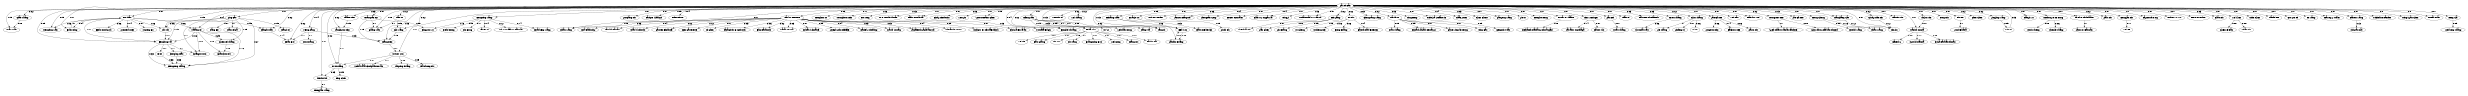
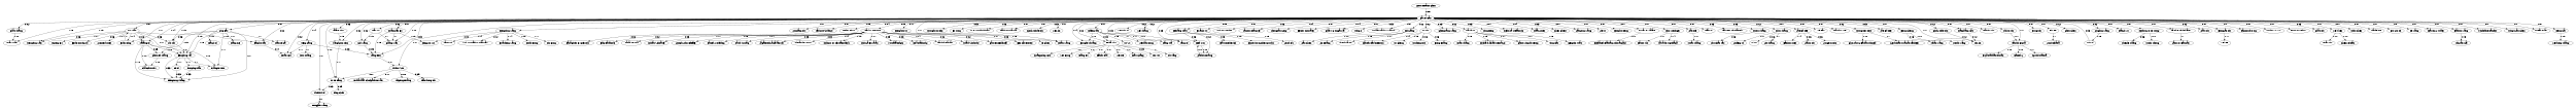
  strict digraph {
    "Jiawei Han"
    "Chao Zhang"
    "Fenglong Ma"
    "Junqiang Liu"
    "Tarique Siddiqui"
    "Chi Wang"
    "Helen Pinto"
    "Yaliang Li"
    "Xiang Ren"
    "Paul N. Bennett"
    "Hongkun Yu"
    "Younghoon Kim"
    "Bo Zong"
    "K. P. Unnikrishnan"
    "Huan Gui"
    "Fabio Fumarola"
    "Cindy Xinde Lin"
    "Mengting Wan"
    "Lu An Tang"
    "Wen Jin"
    "Scott Deeann Chen"
    "Honglei Zhuang"
    "Wenmin Li"
    "Wei Zhang"
    "Peixiang Zhao"
    "Hwanjo Yu"
    "Jianbin Huang"
    "Luiz F. Mendes"
    "Samson Hauguel"
    "Shengnan Cong"
    "Hector Gonzalez"
    "Charu C. Aggarwal"
    "Fangbo Tao"
    "Ming Ji"
    "Xiao Yu"
    "Mohammad M. Masud"
    "Bin Jiang"
    "Lu Liu"
    "Chenguang Wang"
    "David Lo"
    n41 [label="Zaïane Kim"]
    "Quan Yuan"
    "Ling Feng"
    "Nebojsa Stefanovic"
    "Isaac Jones"
    "Chen Chent"
    "Zhenhui Li"
    "Sangkyum Kim"
    "Jianyong Wang"
    "Feida Zhu"
    "Jie Yu"
    "Hongbo Deng"
    "Chang Wan"
    "Meng Jiang"
    "Osmar R. Zaïane"
    "Tim Weninger"
    "Shi Zhi"
    "Jian Pei"
    "Heli Sun"
    "Yifan Li"
    "Bo Zhao"
    "Tahseen Al-Khateeb"
    "Aston Zhang"
    "Lijun Zhang"
    "Lidan Wang"
    "Yang Li"
    "Quanquan Gu"
    "Jae-Gil Lee"
    "Wei Fan"
    "Qiaozhu Mei"
    "Young-Koo Lee"
    "Jae Gil Lee"
    "Hong Cheng"
    "Cindy Xide Lin"
    "Xiaoxin Yin"
    "Manish Gupta"
    "Dong Xin"
    "Xifeng Yan"
    "Yizhou Sun"
    "Bin He"
    "Chen Chen"
    "Jingjing Wang"
    "Tianyi Wu"
    "Jing Gao"
    "Anthony K. H. Tung"
    "Tarek F. Abdelzaher"
    "Jialu Liu"
    "Hongyan Liu"
    "Raymond T. Ng"
    "Zhijun Yin"
    "Andrew Y. Wu"
    "Petre Tzvetkov"
    "Chao Liu"
    "Wei Shen"
    "Yixin Chen"
    "Xiaofei He"
    "Guo Jun Qi"
    "Ke Wang"
    "Xin Jin"
    "Bolin Ding"
    "Liangliang Cao"
    "Harvey J. Miller"
    "Haixun Wang"
    "Micheline Kamber"
    "Ming-Syan Chen"
    "AnHai Doan"
    "Hongning Wang"
    "Deng Cai"
    "Qi Li"
    "Hengtong Zhang"
    "Houping Xiao"
    "Guangxu Xun"
    "Chenwei Zhang"
    "Chaochun Liu"
    "Tobias Schnabel"
    "Joseph John Pfeiffer"
    "Daniel J. Liebling"
    "David Sontag"
    "Jagadeesh Jagarlamudi"
    "Alexander Kotov"
    "Ashiqur R. KhudaBukhsh"
    "Dhivya Eswaran"
    "Mustafa Bilgic"
    "Kira Radinsky"
    "Karthik Raman"
    "Milad Shokouhi"
    "Carsten Eickhoff"
    "Ben Carterette"
    "Xi Chen"
    "Panagiotis G. Ipeirotis"
    "Filip Radlinski"
    "Danai Koutra"
    "Ting Chen"
+   "Dimitrios Lymberopoulos"
    "Klaus Berberich"
    "Jinoh Oh"
    "Min Li"
    "Jian Chen"
    "Jin Huang"
    "Zhenhua Lin"
    "Yu Cheng"
    "Yusheng Xie"
    "Hong Huang"
    "Gareth Paul Beeston"
    "Kuan Zhang"
    "Richard Jayadi Oentaryo"
    "Cane Wing-ki Leung"
    "Ming Gao"
    "Gengxin Miao"
    "Hongjian Wang"
    "Xin Mu"
    "Liu Yang"
    "Guangming Guo"
    "Wei Gong"
    "Qiang Qu"
    "Hanbo Dai"
    "Wei Xie"
    "Biao Chang"
    "Kun Kuang"
    "Reihaneh Rabbany Khorasgani"
    "Salvador Aguiñaga"
    "Baoxu Shi"
    "Yutao Zhang"
    "Yupeng Gu"
    "Fedor Borisyuk"
    "Joonseok Lee"
    "Shuochao Yao"
    "Jinfeng Yi"
    "Yi Xu"
    "Jie Zhang"
    "Qingyun Wu"
    "Haejoon Lee"
    "Jiajun Liu"
    "Jungeun Kim"
    "Syed Khairuzzaman Tanbeer"
    "Chowdhury Farhan Ahmed"
    "Xuezhi Wang"
    "Yihan Wang"
    "Priya Radhakrishnan"
    "Ganesh J"
    "Ayushi Dalmia"
    "Liang Ma"
    "Yu Su"
    "Weishan Dong"
    "Yodsawalai Chodpathumwan"
    "Zhipeng Huang"
    "Xiaozhong Liu"
    "Sumit Bhatia"
    "Xiaoyi Li"
    "Liang Ge"
    "Xiaowei Jia"
    "Yuxin Zheng"
    "Zhenjie Zhang"
    "Jason L. Harman"
    "Wei He"
    "Chenwei Ran"
    "Yinan Liu"
    "Zhiyuan Cai"
    "Dezhi Hong"
    "Lin Gong"
    "Yanen Li"
    "Md. Mustafizur Rahman"
    "Huazheng Wang"
    "Weizhong Zhang"
    "Jiawei Han" -> "Chao Zhang" [label=0.02]
    "Jiawei Han" -> "Fenglong Ma" [label=0.05]
    "Jiawei Han" -> "Junqiang Liu" [label=0.01]
    "Jiawei Han" -> "Tarique Siddiqui" [label=0.09]
    "Jiawei Han" -> "Chi Wang" [label=0.02]
    "Jiawei Han" -> "Helen Pinto" [label=0.04]
    "Jiawei Han" -> "Yaliang Li" [label=0.04]
    "Jiawei Han" -> "Xiang Ren" [label=0.03]
    "Jiawei Han" -> "Paul N. Bennett" [label=0.05]
    "Jiawei Han" -> "Hongkun Yu" [label=0.11]
    "Jiawei Han" -> "Younghoon Kim" [label=0.03]
    "Jiawei Han" -> "Bo Zong" [label=0.03]
    "Jiawei Han" -> "K. P. Unnikrishnan" [label=0.01]
    "Jiawei Han" -> "Huan Gui" [label=0.02]
    "Jiawei Han" -> "Fabio Fumarola" [label=0.01]
    "Jiawei Han" -> "Cindy Xinde Lin" [label=0.03]
    "Jiawei Han" -> "Mengting Wan" [label=0.05]
    "Jiawei Han" -> "Lu An Tang" [label=0.02]
    "Jiawei Han" -> "Wen Jin" [label=0.01]
-   "Jiawei Han" -> "Scott Deeann Chen" [label=0.05]
+   "Scott Deeann Chen" -> "Jiawei Han" [label=0.05]
    "Jiawei Han" -> "Honglei Zhuang" [label=0.04]
    "Jiawei Han" -> "Wenmin Li" [label=0.02]
    "Jiawei Han" -> "Wei Zhang" [label=0.02]
    "Jiawei Han" -> "Peixiang Zhao" [label=0.05]
    "Jiawei Han" -> "Hwanjo Yu" [label=0.01]
    "Jiawei Han" -> "Jianbin Huang" [label=0.02]
    "Jiawei Han" -> "Luiz F. Mendes" [label=0.03]
    "Jiawei Han" -> "Samson Hauguel" [label=0.04]
    "Jiawei Han" -> "Shengnan Cong" [label=0.01]
    "Jiawei Han" -> "Hector Gonzalez" [label=0.04]
    "Jiawei Han" -> "Charu C. Aggarwal" [label=0.01]
    "Jiawei Han" -> "Fangbo Tao" [label=0.02]
    "Jiawei Han" -> "Ming Ji" [label=0.03]
    "Jiawei Han" -> "Xiao Yu" [label=0.02]
    "Jiawei Han" -> "Mohammad M. Masud" [label=0.01]
    "Jiawei Han" -> "Bin Jiang" [label=0.02]
    "Jiawei Han" -> "Lu Liu" [label=0.02]
    "Jiawei Han" -> "Chenguang Wang" [label=0.03]
    "Jiawei Han" -> "David Lo" [label=0.02]
    "Jiawei Han" -> n41 [label=0.03]
    "Jiawei Han" -> "Quan Yuan" [label=0.05]
    "Jiawei Han" -> "Ling Feng" [label=0.03]
    "Jiawei Han" -> "Nebojsa Stefanovic" [label=0.01]
    "Jiawei Han" -> "Isaac Jones" [label=0.04]
    "Jiawei Han" -> "Chen Chent" [label=0.03]
    "Jiawei Han" -> "Zhenhui Li" [label=0.01]
    "Jiawei Han" -> "Sangkyum Kim" [label=0.02]
    "Jiawei Han" -> "Jianyong Wang" [label=0.01]
    "Jiawei Han" -> "Feida Zhu" [label=0.02]
    "Jiawei Han" -> "Jie Yu" [label=0.01]
    "Jiawei Han" -> "Hongbo Deng" [label=0.01]
    "Jiawei Han" -> "Chang Wan" [label=0.08]
    "Jiawei Han" -> "Meng Jiang" [label=0.04]
    "Jiawei Han" -> "Osmar R. Zaïane" [label=0.01]
    "Jiawei Han" -> "Tim Weninger" [label=0.01]
    "Jiawei Han" -> "Shi Zhi" [label=0.05]
    "Jiawei Han" -> "Jian Pei" [label=0.01]
    "Jiawei Han" -> "Heli Sun" [label=0.03]
    "Jiawei Han" -> "Yifan Li" [label=0.01]
    "Jiawei Han" -> "Bo Zhao" [label=0.07]
    "Jiawei Han" -> "Tahseen Al-Khateeb" [label=0.03]
    "Jiawei Han" -> "Aston Zhang" [label=0.03]
    "Jiawei Han" -> "Lijun Zhang" [label=0.02]
    "Jiawei Han" -> "Lidan Wang" [label=0.01]
    "Jiawei Han" -> "Yang Li" [label=0.03]
    "Jiawei Han" -> "Quanquan Gu" [label=0.01]
    "Jiawei Han" -> "Jae-Gil Lee" [label=0.01]
    "Jiawei Han" -> "Wei Fan" [label=0.01]
    "Jiawei Han" -> "Qiaozhu Mei" [label=0.01]
    "Jiawei Han" -> "Young-Koo Lee" [label=0.02]
    "Jiawei Han" -> "Jae Gil Lee" [label=0.03]
    "Jiawei Han" -> "Hong Cheng" [label=0.01]
    "Jiawei Han" -> "Cindy Xide Lin" [label=0.02]
    "Jiawei Han" -> "Xiaoxin Yin" [label=0.01]
    "Jiawei Han" -> "Manish Gupta" [label=0.01]
    "Jiawei Han" -> "Dong Xin" [label=0.01]
    "Jiawei Han" -> "Xifeng Yan" [label=0.01]
    "Jiawei Han" -> "Yizhou Sun" [label=0.01]
    "Jiawei Han" -> "Bin He" [label=0.01]
    "Jiawei Han" -> "Chen Chen" [label=0.02]
    "Jiawei Han" -> "Jingjing Wang" [label=0.02]
    "Jiawei Han" -> "Tianyi Wu" [label=0.01]
    "Jiawei Han" -> "Jing Gao" [label=0.01]
    "Jiawei Han" -> "Anthony K. H. Tung" [label=0.01]
    "Jiawei Han" -> "Tarek F. Abdelzaher" [label=0.01]
    "Jiawei Han" -> "Jialu Liu" [label=0.02]
    "Jiawei Han" -> "Hongyan Liu" [label=0.01]
    "Jiawei Han" -> "Raymond T. Ng" [label=0.0]
    "Jiawei Han" -> "Zhijun Yin" [label=0.01]
    "Jiawei Han" -> "Andrew Y. Wu" [label=0.01]
    "Jiawei Han" -> "Petre Tzvetkov" [label=0.01]
    "Jiawei Han" -> "Chao Liu" [label=0.03]
    "Jiawei Han" -> "Wei Shen" [label=0.01]
    "Jiawei Han" -> "Yixin Chen" [label=0.01]
    "Jiawei Han" -> "Xiaofei He" [label=0.01]
    "Jiawei Han" -> "Guo Jun Qi" [label=0.01]
    "Jiawei Han" -> "Ke Wang" [label=0.0]
    "Jiawei Han" -> "Xin Jin" [label=0.01]
    "Jiawei Han" -> "Bolin Ding" [label=0.01]
    "Jiawei Han" -> "Liangliang Cao" [label=0.01]
    "Jiawei Han" -> "Harvey J. Miller" [label=0.01]
    "Jiawei Han" -> "Haixun Wang" [label=0.01]
    "Jiawei Han" -> "Micheline Kamber" [label=0.01]
    "Jiawei Han" -> "Ming-Syan Chen" [label=0.0]
    "Jiawei Han" -> "AnHai Doan" [label=0.0]
    "Jiawei Han" -> "Hongning Wang" [label=0.01]
    "Jiawei Han" -> "Deng Cai" [label=0.01]
    "Chao Zhang" -> "Quan Yuan" [label=0.08]
    "Fenglong Ma" -> "Qi Li" [label=0.07]
    "Fenglong Ma" -> "Hengtong Zhang" [label=0.33]
    "Fenglong Ma" -> "Houping Xiao" [label=0.11]
    "Fenglong Ma" -> "Guangxu Xun" [label=0.1]
    "Chi Wang" -> "Xiang Ren" [label=0.05]
    "Yaliang Li" -> "Fenglong Ma" [label=0.06]
    "Yaliang Li" -> "Hengtong Zhang" [label=0.16]
    "Yaliang Li" -> "Guangxu Xun" [label=0.08]
    "Yaliang Li" -> "Chenwei Zhang" [label=0.25]
    "Yaliang Li" -> "Chaochun Liu" [label=0.08]
    "Xiang Ren" -> "Yizhou Sun" [label=0.07]
-   "Paul N. Bennett" -> "Lidan Wang" [label=0.05]
+   "Hongkun Yu" -> "Lidan Wang" [label=0.05]
    "Paul N. Bennett" -> "Tobias Schnabel" [label=0.07]
    "Paul N. Bennett" -> "Joseph John Pfeiffer" [label=0.05]
    "Paul N. Bennett" -> "Daniel J. Liebling" [label=0.04]
    "Paul N. Bennett" -> "David Sontag" [label=0.03]
    "Paul N. Bennett" -> "Jagadeesh Jagarlamudi" [label=0.03]
    "Paul N. Bennett" -> "Alexander Kotov" [label=0.04]
    "Paul N. Bennett" -> "Ashiqur R. KhudaBukhsh" [label=0.09]
    "Paul N. Bennett" -> "Dhivya Eswaran" [label=0.07]
    "Paul N. Bennett" -> "Mustafa Bilgic" [label=0.03]
    "Paul N. Bennett" -> "Kira Radinsky" [label=0.03]
    "Paul N. Bennett" -> "Karthik Raman" [label=0.04]
    "Paul N. Bennett" -> "Milad Shokouhi" [label=0.02]
    "Paul N. Bennett" -> "Carsten Eickhoff" [label=0.02]
    "Paul N. Bennett" -> "Ben Carterette" [label=0.01]
    "Paul N. Bennett" -> "Xi Chen" [label=0.03]
    "Paul N. Bennett" -> "Panagiotis G. Ipeirotis" [label=0.06]
    "Paul N. Bennett" -> "Filip Radlinski" [label=0.02]
    "Paul N. Bennett" -> "Danai Koutra" [label=0.03]
    "Lu An Tang" -> "Zhenhui Li" [label=0.03]
    "Lu An Tang" -> "Ting Chen" [label=0.09]
    "Peixiang Zhao" -> "Heli Sun" [label=0.06]
+   "Peixiang Zhao" -> "Dimitrios Lymberopoulos" [label=0.09]
    "Peixiang Zhao" -> "Klaus Berberich" [label=0.03]
    "Hwanjo Yu" -> "Jinoh Oh" [label=0.09]
    "Jianbin Huang" -> "Heli Sun" [label=0.08]
    "Fangbo Tao" -> "Huan Gui" [label=0.14]
    "Xiao Yu" -> "Chi Wang" [label=0.05]
    "Xiao Yu" -> "Chang Wan" [label=0.1]
    "Bin Jiang" -> "Jian Chen" [label=0.08]
    "Bin Jiang" -> "Jin Huang" [label=0.09]
    "Bin Jiang" -> "Zhenhua Lin" [label=0.07]
    "Lu Liu" -> "Yu Cheng" [label=0.09]
    "Lu Liu" -> "Yusheng Xie" [label=0.06]
    "Lu Liu" -> "Hong Huang" [label=0.06]
    "Lu Liu" -> "Gareth Paul Beeston" [label=0.04]
    "David Lo" -> "Kuan Zhang" [label=0.09]
    "David Lo" -> "Richard Jayadi Oentaryo" [label=0.09]
    "David Lo" -> "Cane Wing-ki Leung" [label=0.07]
    "David Lo" -> "Ming Gao" [label=0.07]
    "David Lo" -> "Gengxin Miao" [label=0.05]
    n41 -> "Sangkyum Kim" [label=0.05]
    "Zhenhui Li" -> "Hongjian Wang" [label=0.1]
    "Sangkyum Kim" -> "Lu An Tang" [label=0.11]
    "Feida Zhu" -> "Xin Mu" [label=0.09]
    "Feida Zhu" -> "Liu Yang" [label=0.1]
    "Feida Zhu" -> "Guangming Guo" [label=0.07]
    "Feida Zhu" -> "Wei Gong" [label=0.07]
    "Feida Zhu" -> "Qiang Qu" [label=0.07]
    "Feida Zhu" -> "Hanbo Dai" [label=0.07]
    "Feida Zhu" -> "Wei Xie" [label=0.07]
    "Feida Zhu" -> "Biao Chang" [label=0.07]
    "Meng Jiang" -> "Xiang Ren" [label=0.03]
    "Meng Jiang" -> "Huan Gui" [label=0.11]
    "Meng Jiang" -> "Kun Kuang" [label=0.1]
    "Osmar R. Zaïane" -> "Reihaneh Rabbany Khorasgani" [label=0.08]
    "Tim Weninger" -> "Salvador Aguiñaga" [label=0.14]
    "Tim Weninger" -> "Baoxu Shi" [label=0.07]
    "Shi Zhi" -> "Fenglong Ma" [label=0.07]
    "Jian Pei" -> "Yutao Zhang" [label=0.07]
    "Heli Sun" -> "Jianbin Huang" [label=0.08]
    "Bo Zhao" -> "Fenglong Ma" [label=0.07]
    "Bo Zhao" -> "Yaliang Li" [label=0.06]
    "Bo Zhao" -> "Mengting Wan" [label=0.06]
    "Bo Zhao" -> "Fangbo Tao" [label=0.05]
    "Bo Zhao" -> "Shi Zhi" [label=0.06]
    "Bo Zhao" -> "Bolin Ding" [label=0.04]
    "Bo Zhao" -> "Yupeng Gu" [label=0.07]
    "Bo Zhao" -> "Fedor Borisyuk" [label=0.06]
    "Bo Zhao" -> "Joonseok Lee" [label=0.04]
    "Aston Zhang" -> "Shuochao Yao" [label=0.06]
    "Lijun Zhang" -> "Jinfeng Yi" [label=0.07]
    "Lijun Zhang" -> "Yi Xu" [label=0.06]
    "Lijun Zhang" -> "Jie Zhang" [label=0.1]
    "Quanquan Gu" -> "Xiang Ren" [label=0.05]
    "Quanquan Gu" -> "Chang Wan" [label=0.1]
    "Quanquan Gu" -> "Qingyun Wu" [label=0.09]
    "Jae-Gil Lee" -> "Haejoon Lee" [label=0.14]
    "Jae-Gil Lee" -> "Jiajun Liu" [label=0.06]
    "Jae-Gil Lee" -> "Jungeun Kim" [label=0.06]
    "Young-Koo Lee" -> "Syed Khairuzzaman Tanbeer" [label=0.1]
    "Young-Koo Lee" -> "Chowdhury Farhan Ahmed" [label=0.08]
    "Hong Cheng" -> "Xuezhi Wang" [label=0.08]
    "Hong Cheng" -> "Yihan Wang" [label=0.16]
    "Cindy Xide Lin" -> "Xin Jin" [label=0.12]
    "Manish Gupta" -> "Priya Radhakrishnan" [label=0.08]
    "Manish Gupta" -> "Ganesh J" [label=0.08]
    "Manish Gupta" -> "Ayushi Dalmia" [label=0.17]
    "Xifeng Yan" -> "Honglei Zhuang" [label=0.08]
    "Xifeng Yan" -> "Feida Zhu" [label=0.03]
    "Xifeng Yan" -> "Yang Li" [label=0.08]
    "Xifeng Yan" -> "Liang Ma" [label=0.11]
    "Xifeng Yan" -> "Yu Su" [label=0.09]
    "Xifeng Yan" -> "Weishan Dong" [label=0.1]
    "Yizhou Sun" -> "Lu An Tang" [label=0.07]
    "Yizhou Sun" -> "Yodsawalai Chodpathumwan" [label=0.11]
    "Yizhou Sun" -> "Zhipeng Huang" [label=0.08]
    "Yizhou Sun" -> "Xiaozhong Liu" [label=0.09]
    "Bin He" -> "Sumit Bhatia" [label=0.1]
    "Jingjing Wang" -> "Min Li" [label=0.05]
    "Jing Gao" -> "Fenglong Ma" [label=0.09]
    "Jing Gao" -> "Shi Zhi" [label=0.06]
    "Jing Gao" -> "Hengtong Zhang" [label=0.27]
    "Jing Gao" -> "Guangxu Xun" [label=0.11]
    "Jing Gao" -> "Chenwei Zhang" [label=0.85]
    "Jing Gao" -> "Xiaoyi Li" [label=0.09]
    "Jing Gao" -> "Liang Ge" [label=0.07]
    "Jing Gao" -> "Xiaowei Jia" [label=0.1]
    "Anthony K. H. Tung" -> "Yuxin Zheng" [label=0.08]
    "Anthony K. H. Tung" -> "Zhenjie Zhang" [label=0.06]
    "Tarek F. Abdelzaher" -> "Jason L. Harman" [label=0.1]
    "Hongyan Liu" -> "Wei He" [label=0.11]
    "Zhijun Yin" -> "Manish Gupta" [label=0.07]
    "Wei Shen" -> "Chenwei Ran" [label=0.08]
    "Wei Shen" -> "Yinan Liu" [label=0.08]
    "Bolin Ding" -> "Bo Zhao" [label=0.1]
    "Liangliang Cao" -> "Xin Jin" [label=0.12]
    "Haixun Wang" -> "Zhiyuan Cai" [label=0.13]
    "Hongning Wang" -> "Qingyun Wu" [label=0.13]
    "Hongning Wang" -> "Dezhi Hong" [label=0.09]
    "Hongning Wang" -> "Lin Gong" [label=0.11]
    "Hongning Wang" -> "Yanen Li" [label=0.04]
    "Hongning Wang" -> "Md. Mustafizur Rahman" [label=0.12]
    "Hongning Wang" -> "Huazheng Wang" [label=0.14]
    "Deng Cai" -> "Weizhong Zhang" [label=0.05]
    "Qi Li" -> "Hengtong Zhang" [label=0.33]
    "Houping Xiao" -> "Hengtong Zhang" [label=0.33]
    "Chenwei Zhang" -> "Chaochun Liu" [label=0.08]
    "Min Li" -> "Jiawei Han" [label=0.03]
  }
